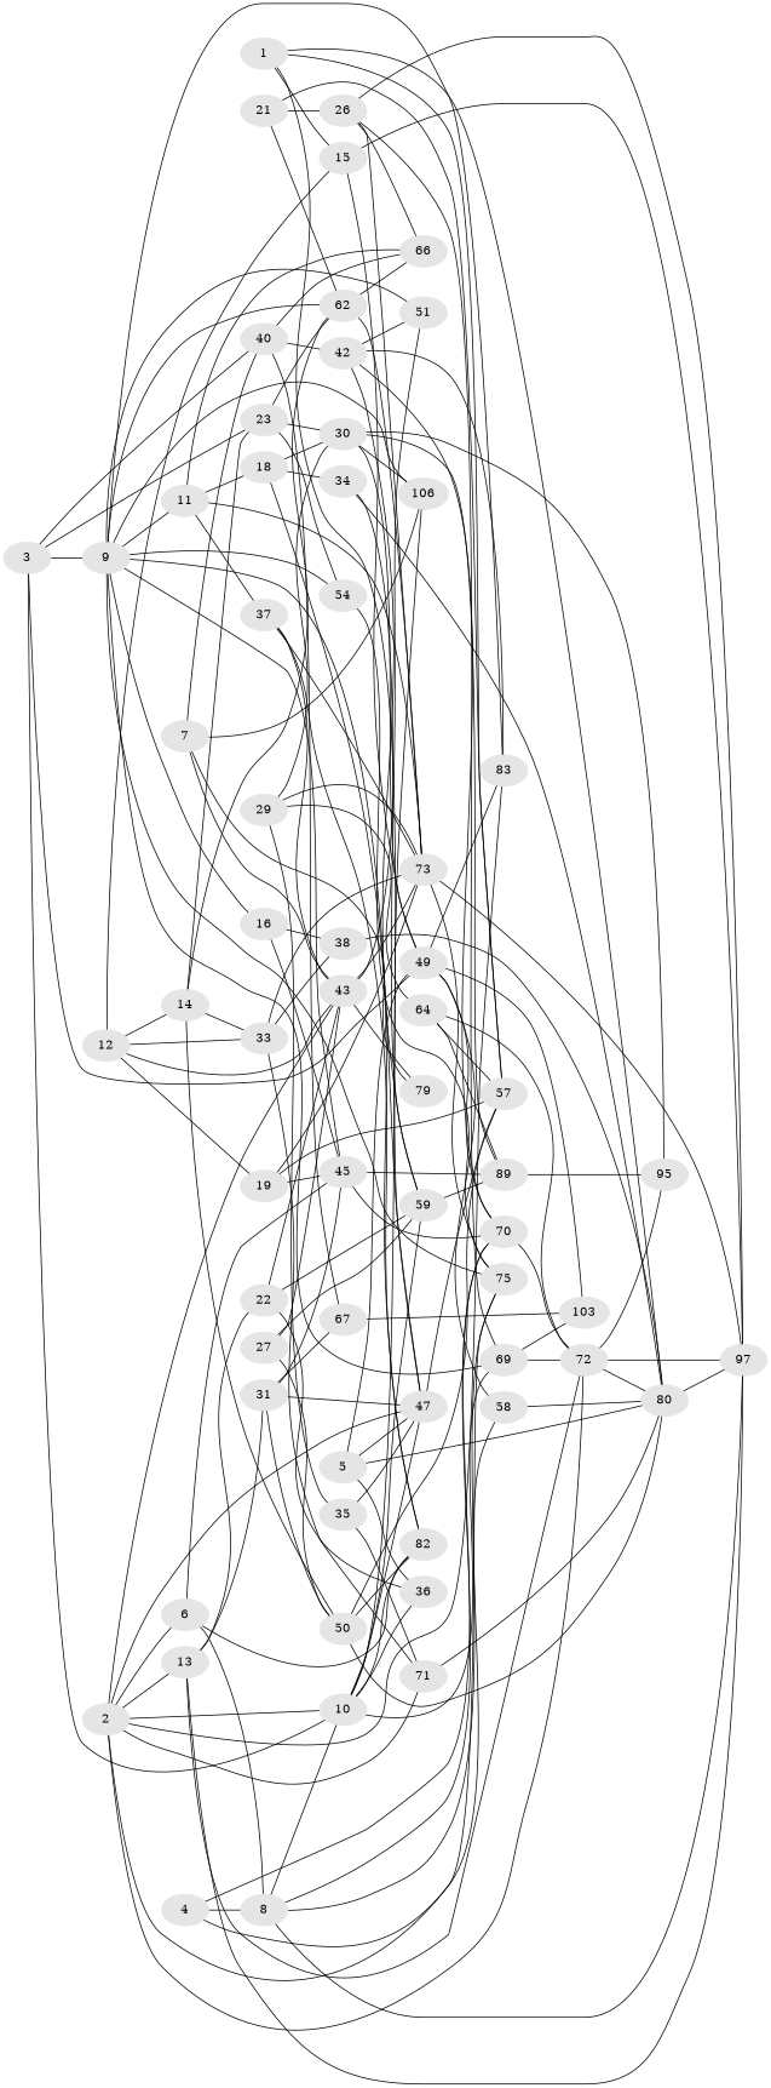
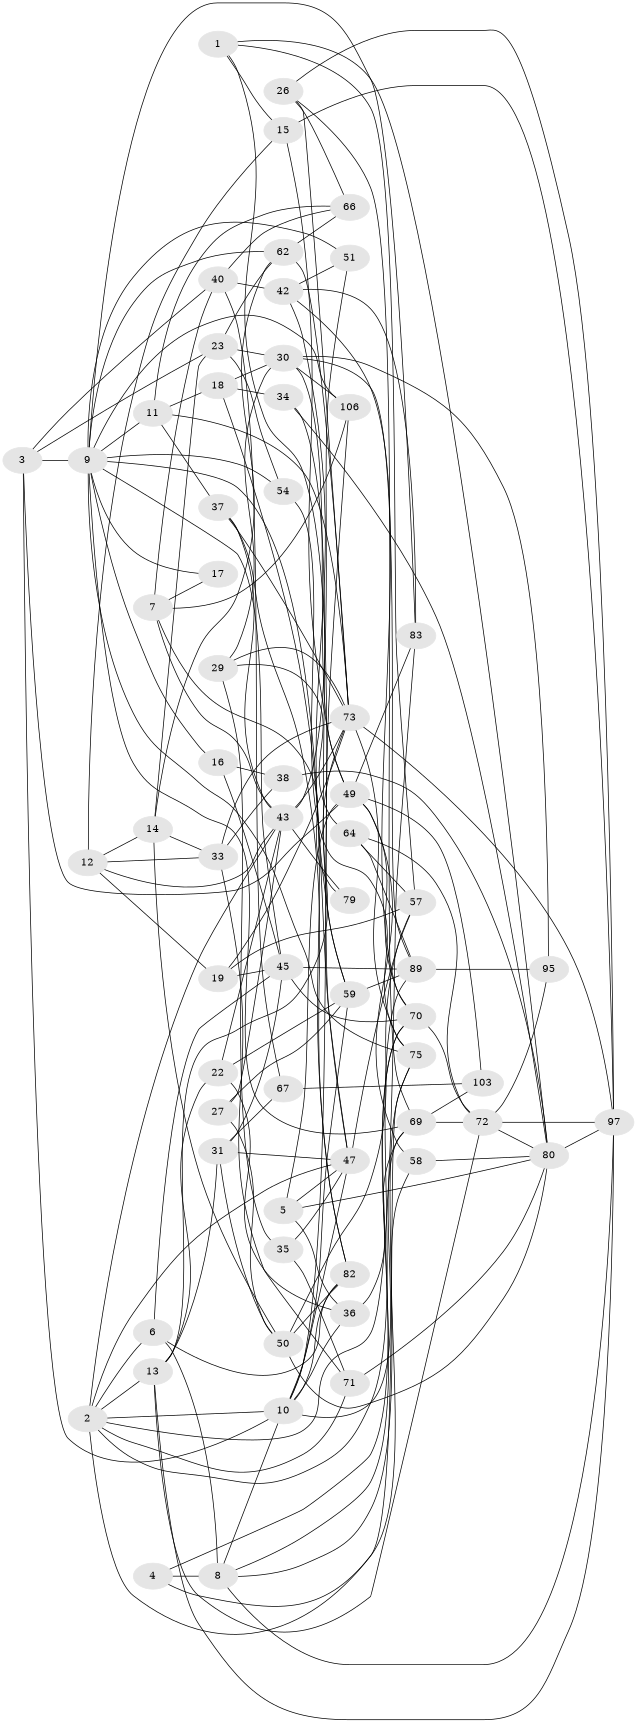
  graph {
    rankdir=LR
    node [color=gray90 style=filled]
    1 [super="+101"]
    15 [super="+52"]
    47 [super="+84"]
    57
    80 [super="+99"]
    49 [super="+81"]
    97 [super="+100"]
    36 [super="+86"]
    n9 [label=69 super="+98"]
    2 [super="+56"]
    6 [super="+48"]
    10 [super="+41"]
    13 [super="+58"]
    43 [super="+85"]
    71
    72 [super="+76"]
    75 [super="+94"]
    83 [super="+91"]
    8 [super="+55"]
    45 [super="+64"]
    82 [super="+93"]
    106
    59 [super="+102"]
    73 [super="+77"]
    22
    31 [super="+74"]
    79
    51
    95
    3 [super="+28"]
    9 [super="+65"]
    23
    40
+   17
    11 [super="+25"]
    16 [super="+20"]
    54
    62 [super="+90"]
    30 [super="+61"]
    66 [super="+69"]
    67
    42 [super="+46"]
    70 [super="+105"]
    n44 [label=58]
    103
    4 [super="+63"]
    5 [super="+24"]
    89 [super="+92"]
    7 [super="+88"]
    50 [super="+96"]
    18 [super="+104"]
    37
    38
    34
    14 [super="+87"]
    33 [super="+60"]
    12
    19 [super="+32"]
    26 [super="+53"]
-   21
    27
    29
    35
    n64 [label=64 super="+68"]
    1 -- 15
    1 -- 47
    1 -- 57
    1 -- 80
    15 -- 49
    15 -- 97
    47 -- 57
    80 -- 97
    49 -- 83
    49 -- 70
    49 -- n44
    49 -- 103
+   36 -- n9
    n9 -- 72
    n9 -- 103
    2 -- 47
    2 -- 6
    2 -- 10
    2 -- 13
    2 -- 43
    2 -- 71
-   2 -- 72
+   2 -- 89
    2 -- 75
    2 -- 83
    6 -- 8
    6 -- 45
    6 -- 82
    10 -- 47
    10 -- 36
    10 -- n9
    10 -- 82
    10 -- 106
    10 -- 59
    13 -- 97
    13 -- 72
+   13 -- 73
    13 -- 22
    13 -- 31
    43 -- 73
    43 -- 79
    43 -- 51
    71 -- 80
    72 -- 80
    72 -- 97 [weight=2]
    72 -- 95
    8 -- 97
    8 -- 10
    8 -- 75
    8 -- 70
    45 -- 70
    45 -- 89
    59 -- 89 [weight=2]
    73 -- 97
    73 -- 75
    22 -- 36
    22 -- 43
    22 -- 59
    31 -- 47
    31 -- 45
    31 -- 67
    31 -- 50
    3 -- 49
    3 -- 10
    3 -- 9
    3 -- 23
    3 -- 40
    9 -- 47
    9 -- n9
    9 -- 75
    9 -- 83
    9 -- 45
    9 -- 106
    9 -- 51
+   9 -- 17
    9 -- 11
    9 -- 16
    9 -- 54
    9 -- 62
    23 -- 54
    23 -- 62
    23 -- 30
    40 -- 66
    40 -- 67
    40 -- 42
    11 -- 73
    11 -- 66
    11 -- 18
    11 -- 37
    16 -- 45
    16 -- 38
    54 -- 75
    62 -- 73
    62 -- 66
    30 -- 49
    30 -- 106 [weight=2]
    30 -- 95
    30 -- 89
    67 -- 103
    42 -- 83
    42 -- 59
    42 -- 51
    42 -- 70
    70 -- 72
    n44 -- 80
    4 -- 8
    4 -- 70
    4 -- n44
    5 -- 47
    5 -- 80
    5 -- 49
    5 -- 36
    89 -- 95
    7 -- 43
    7 -- 106
    7 -- 79
    7 -- 40
+   7 -- 17
    50 -- 57
    50 -- 80
    50 -- 82
    18 -- 82
    18 -- 30
    18 -- 34
    37 -- 43
    37 -- 82
    37 -- 73
    38 -- 80
    34 -- 80
    34 -- 59
    14 -- 23
    14 -- 62
    14 -- 50
    14 -- 33
    33 -- 71
    33 -- 73
    33 -- 38
    12 -- 15
    12 -- 43
    12 -- 14
    12 -- 33
    12 -- 19
    19 -- 57
    19 -- 45
    19 -- 73
    26 -- 97
    26 -- n9
    26 -- 73
    26 -- 66
-   21 -- 57
-   21 -- 62
-   21 -- 26
    27 -- 43
    27 -- 59
    27 -- 50
    29 -- 73
    29 -- 30
    29 -- 35
    29 -- n64
    35 -- 47
    35 -- 71
    n64 -- 57
    n64 -- 72
    n64 -- 89
  }
